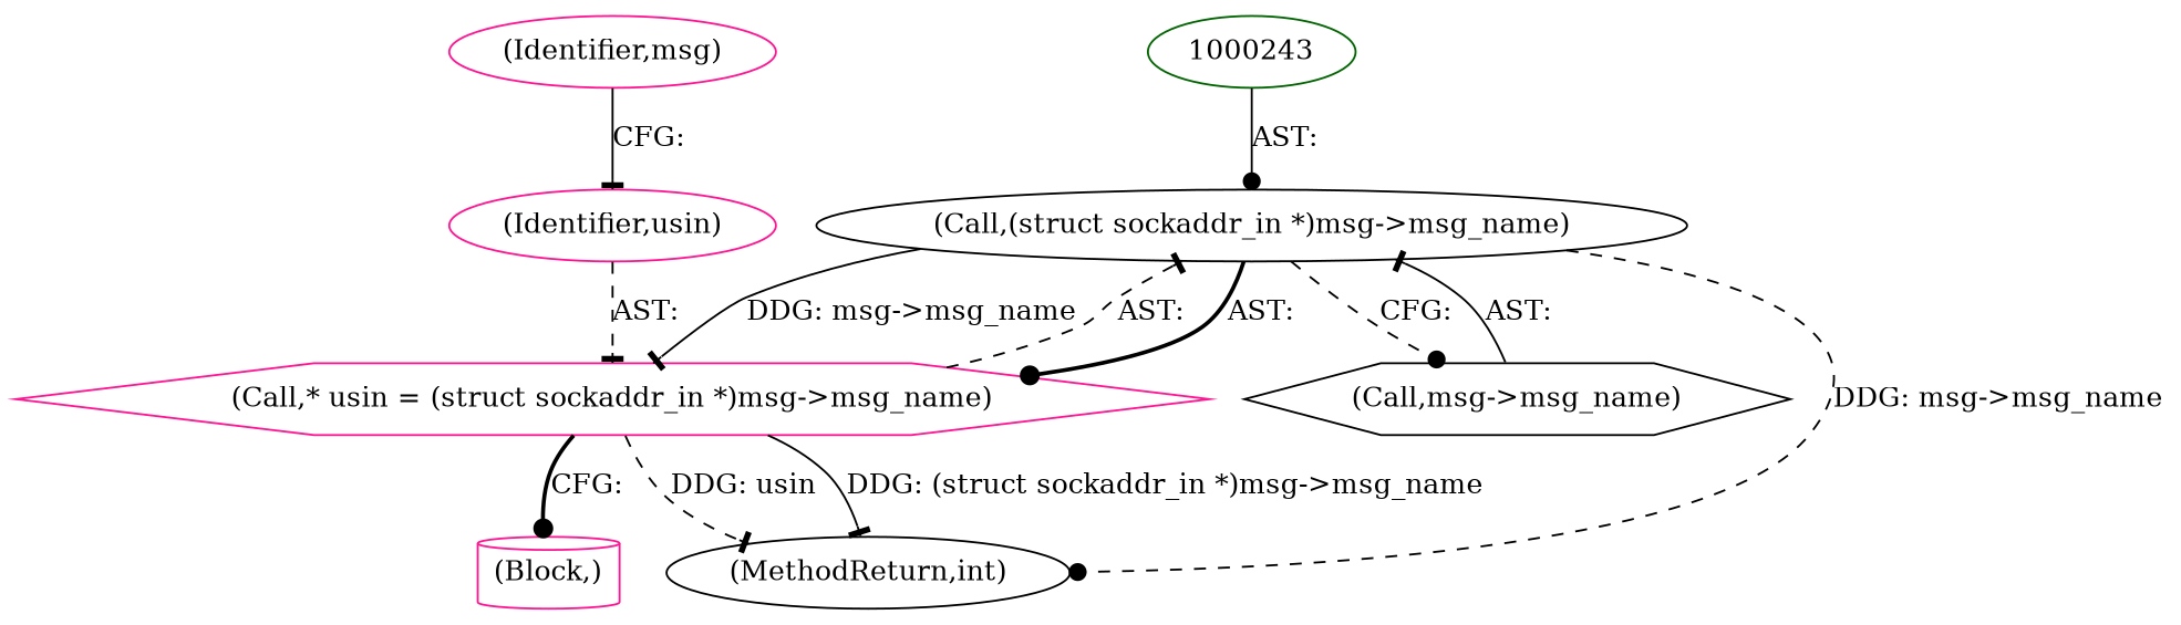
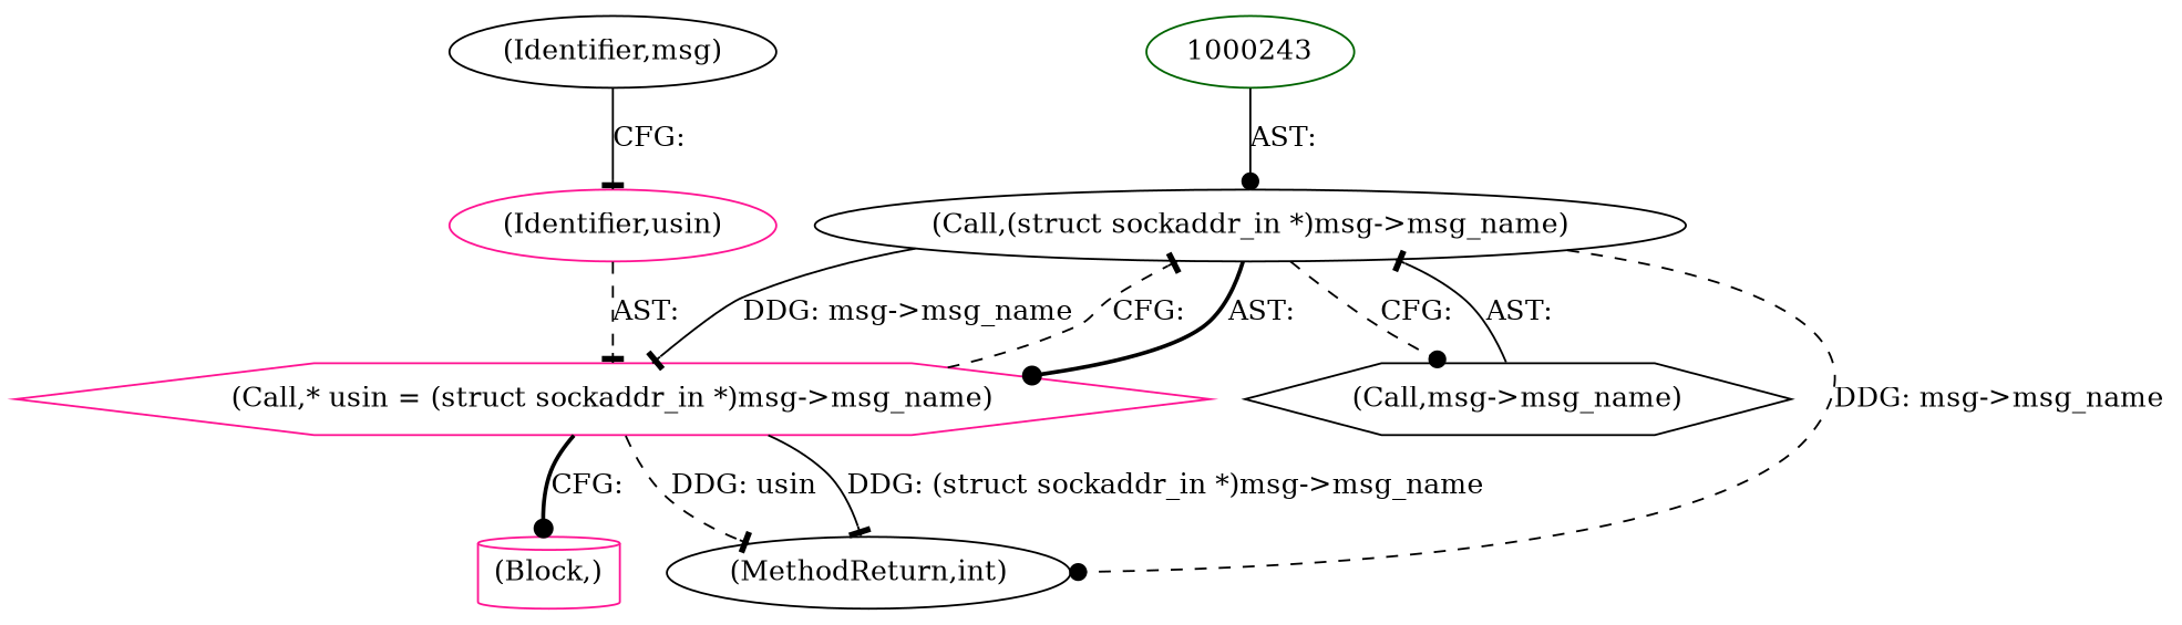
  digraph {
    node [color=deeppink shape=ellipse]
    edge [arrowhead=tee style=solid]
    n1 [color=black label="(Call,(struct sockaddr_in *)msg->msg_name)"]
    n2 [label="(Call,* usin = (struct sockaddr_in *)msg->msg_name)" shape=hexagon]
    n3 [color=black label="(Call,msg->msg_name)" shape=hexagon]
    n4 [color=black label="(MethodReturn,int)"]
    n5 [label="(Block,)" shape=cylinder]
-   n6 [label="(Identifier,msg)"]
+   n6 [color=black label="(Identifier,msg)"]
    n7 [label="(Identifier,usin)"]
    1000243 [color=darkgreen]
    n1 -> n2 [arrowhead=dot label="AST: " style=bold]
    n1 -> n2 [label="DDG: msg->msg_name"]
    n1 -> n3 [arrowhead=dot label="CFG: " style=dashed]
    n1 -> n4 [arrowhead=dot label="DDG: msg->msg_name" style=dashed]
-   n2 -> n1 [label="AST: " style=dashed]
+   n2 -> n1 [label="CFG: " style=dashed]
    n2 -> n4 [label="DDG: (struct sockaddr_in *)msg->msg_name"]
    n2 -> n4 [label="DDG: usin" style=dashed]
    n2 -> n5 [arrowhead=dot label="CFG: " style=bold]
    n3 -> n1 [label="AST: "]
    n6 -> n7 [label="CFG: "]
    n7 -> n2 [label="AST: " style=dashed]
    1000243 -> n1 [arrowhead=dot label="AST: "]
  }
